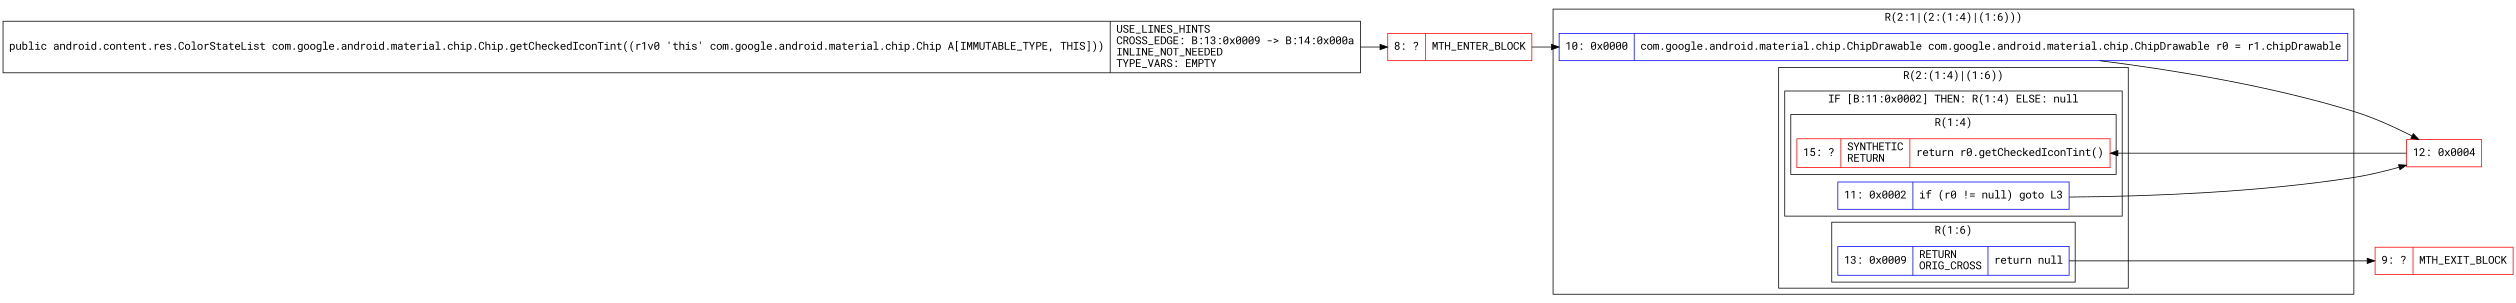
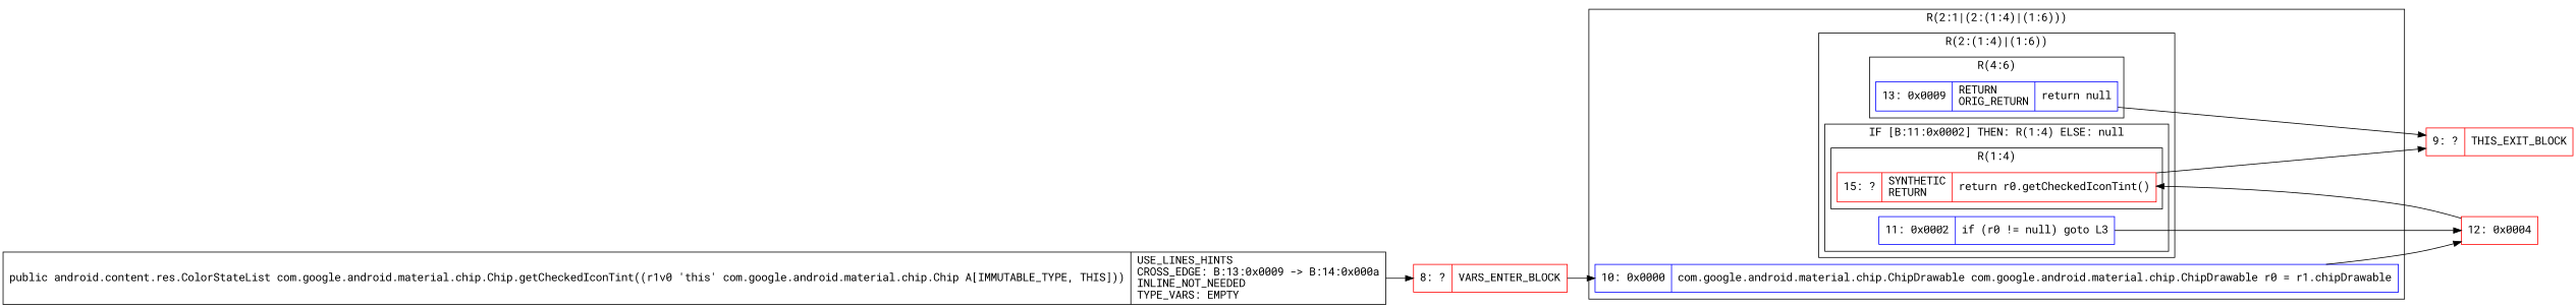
  digraph {
    fontname="Roboto Mono"
    rankdir=LR
    node [color=red fontname="Roboto Mono" shape=record]
    edge [fontname="Roboto Mono"]
    n1 [label="{15\:\ ?|SYNTHETIC\lRETURN\l|return r0.getCheckedIconTint()\l}"]
    n2 [color=blue label="{11\:\ 0x0002|if (r0 != null) goto L3\l}"]
-   n3 [color=blue label="{13\:\ 0x0009|RETURN\lORIG_CROSS\l|return null\l}"]
+   n3 [color=blue label="{13\:\ 0x0009|RETURN\lORIG_RETURN\l|return null\l}"]
    n4 [color=blue label="{10\:\ 0x0000|com.google.android.material.chip.ChipDrawable com.google.android.material.chip.ChipDrawable r0 = r1.chipDrawable\l}"]
-   n5 [label="{9\:\ ?|MTH_EXIT_BLOCK\l}"]
+   n5 [label="{9\:\ ?|THIS_EXIT_BLOCK\l}"]
    n6 [label="{12\:\ 0x0004}"]
-   n7 [label="{8\:\ ?|MTH_ENTER_BLOCK\l}"]
+   n7 [label="{8\:\ ?|VARS_ENTER_BLOCK\l}"]
    n8 [label="{public android.content.res.ColorStateList com.google.android.material.chip.Chip.getCheckedIconTint((r1v0 'this' com.google.android.material.chip.Chip A[IMMUTABLE_TYPE, THIS]))  | USE_LINES_HINTS\lCROSS_EDGE: B:13:0x0009 \-\> B:14:0x000a\lINLINE_NOT_NEEDED\lTYPE_VARS: EMPTY\l}" color=""]
    subgraph cluster_1 {
      label="R(2:1|(2:(1:4)|(1:6)))"
      n4
      subgraph cluster_2 {
        label="R(2:(1:4)|(1:6))"
        subgraph cluster_3 {
          label="IF [B:11:0x0002] THEN: R(1:4) ELSE: null"
          n2
          subgraph cluster_4 {
            label="R(1:4)"
            n1
          }
        }
        subgraph cluster_5 {
-         label="R(1:6)"
+         label="R(4:6)"
          n3
        }
      }
    }
+   n1 -> n5
    n2 -> n6
    n3 -> n5
    n4 -> n6
    n6 -> n1
    n7 -> n4
    n8 -> n7
  }
